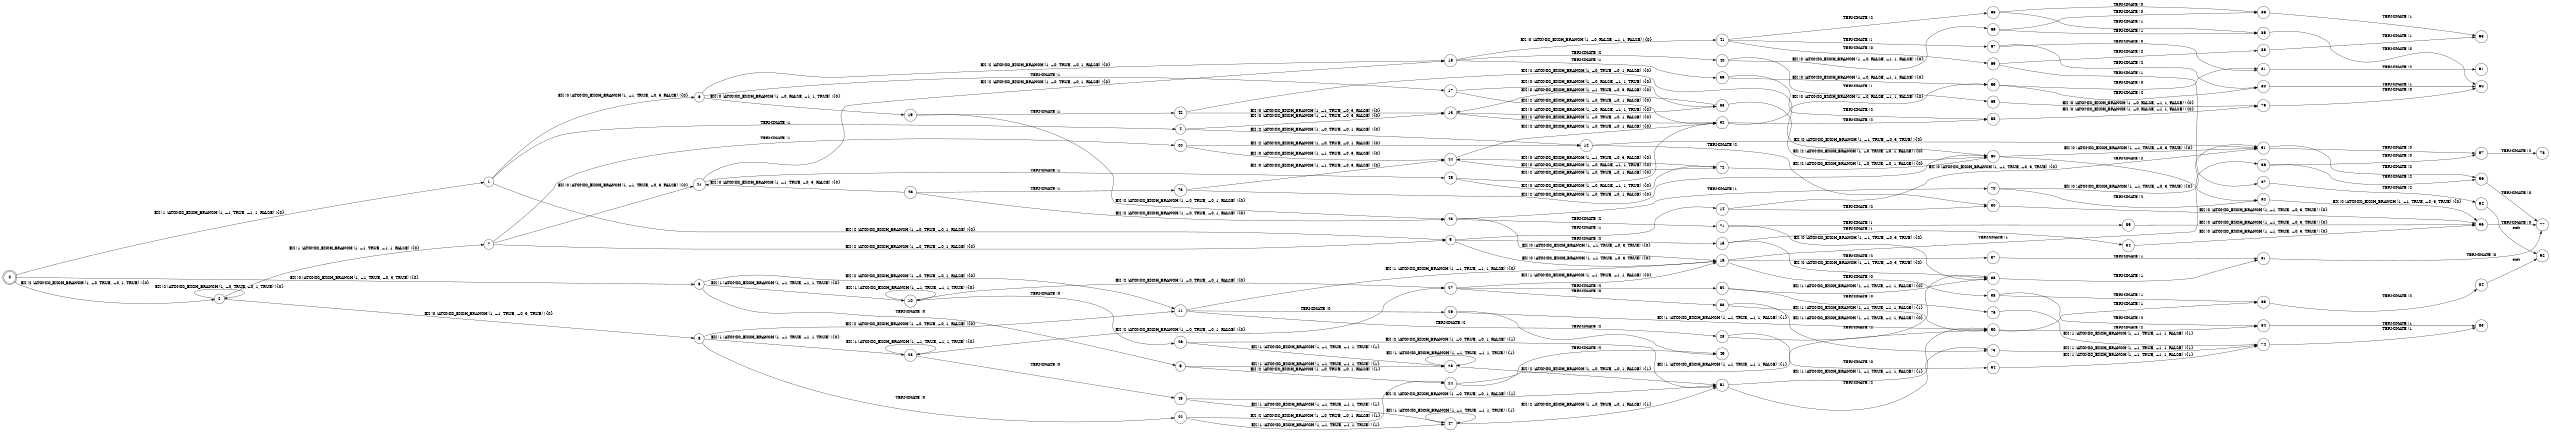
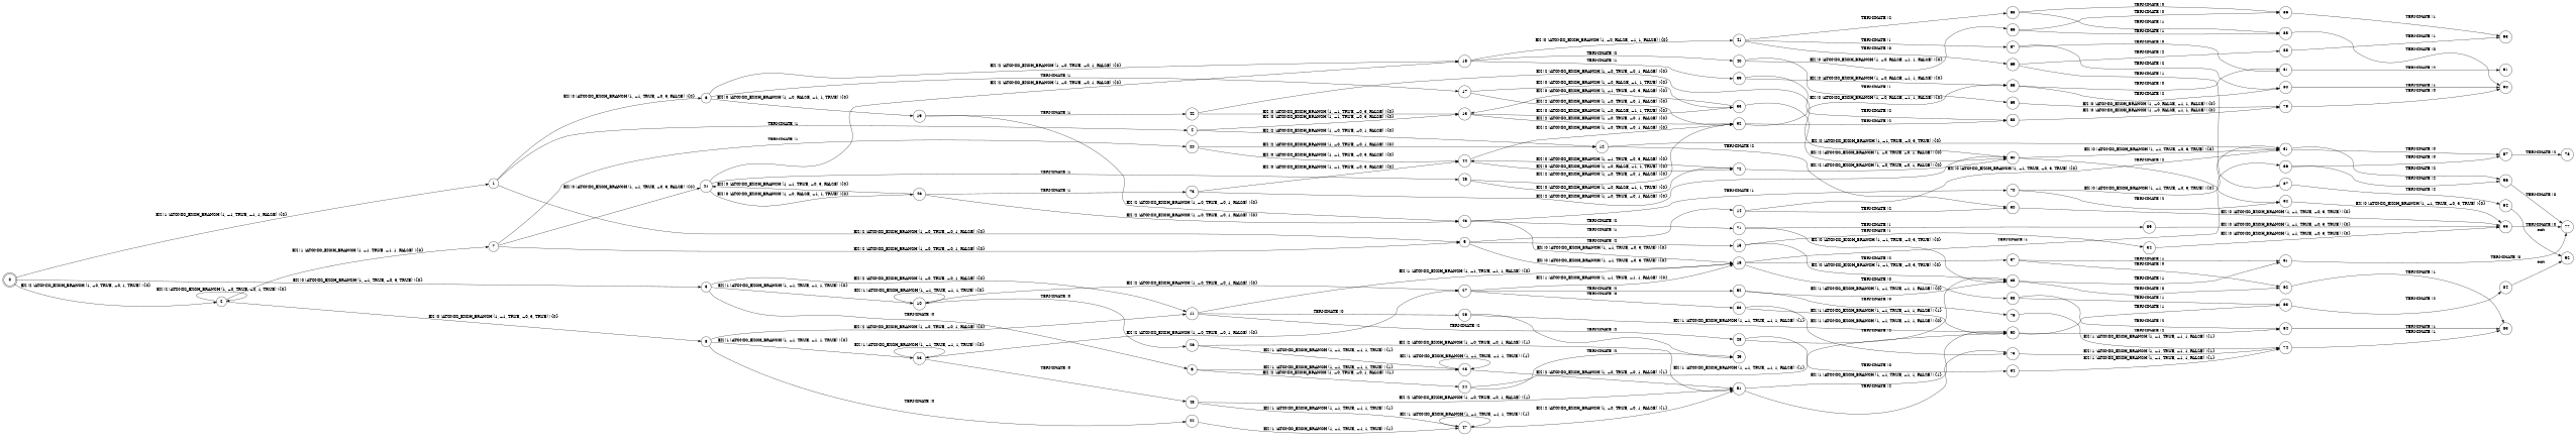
  digraph {
    rankdir=LR
    node [shape=circle]
    0 [peripheries=2]
    1
    2
    3
    4
    5
    6
    7
    8
    9
    10
    11
    12
    13
    14
    15
    16
    17
    18
    19
    20
    21
    22
    23
    24
    25
    26
    27
    28
    29
    30
    31
    32
    33
    34
    35
    36
    37
    38
    39
    40
    41
    42
    43
    44
    45
    46
    47
    48
    49
    50
    51
    52
    53
    54
    55
    56
    57
    58
    59
    60
    61
+   62
    63
    64
    65
    66
    67
    68
    69
    70
    71
    72
    73
    75
    76
    74
    77
    78
    79
    80
    81
    82
    83
    84
    85
    86
    87
    88
    89
    90
    91
    92
    93
    94
    0 -> 1 [label="EX !1 !ATOMIC_EXCH_BRANCH (1, +1, TRUE, +1, 1, FALSE) !{0}"]
    0 -> 2 [label="EX !2 !ATOMIC_EXCH_BRANCH (1, +0, TRUE, +0, 1, TRUE) !{0}"]
    0 -> 3 [label="EX !0 !ATOMIC_EXCH_BRANCH (1, +1, TRUE, +0, 3, TRUE) !{0}"]
    1 -> 4 [label="TERMINATE !1"]
    1 -> 5 [label="EX !2 !ATOMIC_EXCH_BRANCH (1, +0, TRUE, +0, 1, FALSE) !{0}"]
    1 -> 6 [label="EX !0 !ATOMIC_EXCH_BRANCH (1, +1, TRUE, +0, 3, FALSE) !{0}"]
    2 -> 2 [label="EX !2 !ATOMIC_EXCH_BRANCH (1, +0, TRUE, +0, 1, TRUE) !{0}"]
    2 -> 7 [label="EX !1 !ATOMIC_EXCH_BRANCH (1, +1, TRUE, +1, 1, FALSE) !{0}"]
    2 -> 8 [label="EX !0 !ATOMIC_EXCH_BRANCH (1, +1, TRUE, +0, 3, TRUE) !{0}"]
    3 -> 9 [label="TERMINATE !0"]
    3 -> 10 [label="EX !1 !ATOMIC_EXCH_BRANCH (1, +1, TRUE, +1, 1, TRUE) !{0}"]
    3 -> 11 [label="EX !2 !ATOMIC_EXCH_BRANCH (1, +0, TRUE, +0, 1, FALSE) !{0}"]
    4 -> 12 [label="EX !2 !ATOMIC_EXCH_BRANCH (1, +0, TRUE, +0, 1, FALSE) !{0}"]
    4 -> 13 [label="EX !0 !ATOMIC_EXCH_BRANCH (1, +1, TRUE, +0, 3, FALSE) !{0}"]
    5 -> 14 [label="TERMINATE !1"]
    5 -> 15 [label="TERMINATE !2"]
    5 -> 16 [label="EX !0 !ATOMIC_EXCH_BRANCH (1, +1, TRUE, +0, 3, TRUE) !{0}"]
    6 -> 17 [label="TERMINATE !1"]
    6 -> 18 [label="EX !2 !ATOMIC_EXCH_BRANCH (1, +0, TRUE, +0, 1, FALSE) !{0}"]
    6 -> 19 [label="EX !0 !ATOMIC_EXCH_BRANCH (1, +0, FALSE, +1, 1, TRUE) !{0}"]
    7 -> 5 [label="EX !2 !ATOMIC_EXCH_BRANCH (1, +0, TRUE, +0, 1, FALSE) !{0}"]
    7 -> 20 [label="TERMINATE !1"]
    7 -> 21 [label="EX !0 !ATOMIC_EXCH_BRANCH (1, +1, TRUE, +0, 3, FALSE) !{0}"]
    8 -> 11 [label="EX !2 !ATOMIC_EXCH_BRANCH (1, +0, TRUE, +0, 1, FALSE) !{0}"]
    8 -> 22 [label="TERMINATE !0"]
    8 -> 23 [label="EX !1 !ATOMIC_EXCH_BRANCH (1, +1, TRUE, +1, 1, TRUE) !{0}"]
    9 -> 24 [label="EX !2 !ATOMIC_EXCH_BRANCH (1, +0, TRUE, +0, 1, FALSE) !{1}"]
    9 -> 25 [label="EX !1 !ATOMIC_EXCH_BRANCH (1, +1, TRUE, +1, 1, TRUE) !{1}"]
    10 -> 10 [label="EX !1 !ATOMIC_EXCH_BRANCH (1, +1, TRUE, +1, 1, TRUE) !{0}"]
    10 -> 26 [label="TERMINATE !0"]
    10 -> 27 [label="EX !2 !ATOMIC_EXCH_BRANCH (1, +0, TRUE, +0, 1, FALSE) !{0}"]
    11 -> 16 [label="EX !1 !ATOMIC_EXCH_BRANCH (1, +1, TRUE, +1, 1, FALSE) !{0}"]
    11 -> 28 [label="TERMINATE !2"]
    11 -> 29 [label="TERMINATE !0"]
    12 -> 30 [label="TERMINATE !2"]
    12 -> 31 [label="EX !0 !ATOMIC_EXCH_BRANCH (1, +1, TRUE, +0, 3, TRUE) !{0}"]
    13 -> 32 [label="EX !2 !ATOMIC_EXCH_BRANCH (1, +0, TRUE, +0, 1, FALSE) !{0}"]
    13 -> 33 [label="EX !0 !ATOMIC_EXCH_BRANCH (1, +0, FALSE, +1, 1, TRUE) !{0}"]
    14 -> 30 [label="TERMINATE !2"]
    14 -> 31 [label="EX !0 !ATOMIC_EXCH_BRANCH (1, +1, TRUE, +0, 3, TRUE) !{0}"]
    15 -> 34 [label="TERMINATE !1"]
    15 -> 35 [label="EX !0 !ATOMIC_EXCH_BRANCH (1, +1, TRUE, +0, 3, TRUE) !{0}"]
    16 -> 36 [label="TERMINATE !1"]
    16 -> 37 [label="TERMINATE !2"]
    16 -> 38 [label="TERMINATE !0"]
    17 -> 32 [label="EX !2 !ATOMIC_EXCH_BRANCH (1, +0, TRUE, +0, 1, FALSE) !{0}"]
    17 -> 33 [label="EX !0 !ATOMIC_EXCH_BRANCH (1, +0, FALSE, +1, 1, TRUE) !{0}"]
    18 -> 39 [label="TERMINATE !1"]
    18 -> 40 [label="TERMINATE !2"]
    18 -> 41 [label="EX !0 !ATOMIC_EXCH_BRANCH (1, +0, FALSE, +1, 1, FALSE) !{0}"]
    19 -> 42 [label="TERMINATE !1"]
    19 -> 43 [label="EX !2 !ATOMIC_EXCH_BRANCH (1, +0, TRUE, +0, 1, FALSE) !{0}"]
    20 -> 12 [label="EX !2 !ATOMIC_EXCH_BRANCH (1, +0, TRUE, +0, 1, FALSE) !{0}"]
    20 -> 44 [label="EX !0 !ATOMIC_EXCH_BRANCH (1, +1, TRUE, +0, 3, FALSE) !{0}"]
    21 -> 18 [label="EX !2 !ATOMIC_EXCH_BRANCH (1, +0, TRUE, +0, 1, FALSE) !{0}"]
    21 -> 45 [label="TERMINATE !1"]
-   22 -> 24 [label="EX !2 !ATOMIC_EXCH_BRANCH (1, +0, TRUE, +0, 1, FALSE) !{1}"]
+   21 -> 46 [label="EX !0 !ATOMIC_EXCH_BRANCH (1, +0, FALSE, +1, 1, TRUE) !{0}"]
    22 -> 47 [label="EX !1 !ATOMIC_EXCH_BRANCH (1, +1, TRUE, +1, 1, TRUE) !{1}"]
    23 -> 23 [label="EX !1 !ATOMIC_EXCH_BRANCH (1, +1, TRUE, +1, 1, TRUE) !{0}"]
    23 -> 27 [label="EX !2 !ATOMIC_EXCH_BRANCH (1, +0, TRUE, +0, 1, FALSE) !{0}"]
    23 -> 48 [label="TERMINATE !0"]
    24 -> 49 [label="TERMINATE !2"]
    24 -> 50 [label="EX !1 !ATOMIC_EXCH_BRANCH (1, +1, TRUE, +1, 1, FALSE) !{1}"]
    25 -> 25 [label="EX !1 !ATOMIC_EXCH_BRANCH (1, +1, TRUE, +1, 1, TRUE) !{1}"]
    25 -> 51 [label="EX !2 !ATOMIC_EXCH_BRANCH (1, +0, TRUE, +0, 1, FALSE) !{1}"]
    26 -> 25 [label="EX !1 !ATOMIC_EXCH_BRANCH (1, +1, TRUE, +1, 1, TRUE) !{1}"]
    26 -> 51 [label="EX !2 !ATOMIC_EXCH_BRANCH (1, +0, TRUE, +0, 1, FALSE) !{1}"]
    27 -> 16 [label="EX !1 !ATOMIC_EXCH_BRANCH (1, +1, TRUE, +1, 1, FALSE) !{0}"]
    27 -> 52 [label="TERMINATE !2"]
    27 -> 53 [label="TERMINATE !0"]
    28 -> 35 [label="EX !1 !ATOMIC_EXCH_BRANCH (1, +1, TRUE, +1, 1, FALSE) !{0}"]
    28 -> 54 [label="TERMINATE !0"]
    29 -> 49 [label="TERMINATE !2"]
    29 -> 50 [label="EX !1 !ATOMIC_EXCH_BRANCH (1, +1, TRUE, +1, 1, FALSE) !{1}"]
    30 -> 55 [label="EX !0 !ATOMIC_EXCH_BRANCH (1, +1, TRUE, +0, 3, TRUE) !{0}"]
    31 -> 56 [label="TERMINATE !2"]
    31 -> 57 [label="TERMINATE !0"]
    32 -> 58 [label="TERMINATE !2"]
    32 -> 59 [label="EX !0 !ATOMIC_EXCH_BRANCH (1, +0, FALSE, +1, 1, FALSE) !{0}"]
    33 -> 13 [label="EX !0 !ATOMIC_EXCH_BRANCH (1, +1, TRUE, +0, 3, FALSE) !{0}"]
    33 -> 60 [label="EX !2 !ATOMIC_EXCH_BRANCH (1, +0, TRUE, +0, 1, FALSE) !{0}"]
    34 -> 55 [label="EX !0 !ATOMIC_EXCH_BRANCH (1, +1, TRUE, +0, 3, TRUE) !{0}"]
    35 -> 61 [label="TERMINATE !1"]
+   35 -> 62 [label="TERMINATE !0"]
    36 -> 56 [label="TERMINATE !2"]
    36 -> 57 [label="TERMINATE !0"]
    37 -> 61 [label="TERMINATE !1"]
+   37 -> 62 [label="TERMINATE !0"]
    38 -> 63 [label="TERMINATE !1"]
    38 -> 64 [label="TERMINATE !2"]
    39 -> 58 [label="TERMINATE !2"]
    39 -> 59 [label="EX !0 !ATOMIC_EXCH_BRANCH (1, +0, FALSE, +1, 1, FALSE) !{0}"]
    40 -> 65 [label="TERMINATE !1"]
    40 -> 66 [label="EX !0 !ATOMIC_EXCH_BRANCH (1, +0, FALSE, +1, 1, FALSE) !{0}"]
    41 -> 67 [label="TERMINATE !1"]
    41 -> 68 [label="TERMINATE !2"]
    41 -> 69 [label="TERMINATE !0"]
    42 -> 13 [label="EX !0 !ATOMIC_EXCH_BRANCH (1, +1, TRUE, +0, 3, FALSE) !{0}"]
    42 -> 60 [label="EX !2 !ATOMIC_EXCH_BRANCH (1, +0, TRUE, +0, 1, FALSE) !{0}"]
    43 -> 16 [label="EX !0 !ATOMIC_EXCH_BRANCH (1, +1, TRUE, +0, 3, TRUE) !{0}"]
    43 -> 70 [label="TERMINATE !1"]
    43 -> 71 [label="TERMINATE !2"]
    44 -> 32 [label="EX !2 !ATOMIC_EXCH_BRANCH (1, +0, TRUE, +0, 1, FALSE) !{0}"]
    44 -> 72 [label="EX !0 !ATOMIC_EXCH_BRANCH (1, +0, FALSE, +1, 1, TRUE) !{0}"]
    45 -> 32 [label="EX !2 !ATOMIC_EXCH_BRANCH (1, +0, TRUE, +0, 1, FALSE) !{0}"]
    45 -> 72 [label="EX !0 !ATOMIC_EXCH_BRANCH (1, +0, FALSE, +1, 1, TRUE) !{0}"]
    46 -> 21 [label="EX !0 !ATOMIC_EXCH_BRANCH (1, +1, TRUE, +0, 3, FALSE) !{0}"]
    46 -> 43 [label="EX !2 !ATOMIC_EXCH_BRANCH (1, +0, TRUE, +0, 1, FALSE) !{0}"]
    46 -> 73 [label="TERMINATE !1"]
    47 -> 47 [label="EX !1 !ATOMIC_EXCH_BRANCH (1, +1, TRUE, +1, 1, TRUE) !{1}"]
    47 -> 51 [label="EX !2 !ATOMIC_EXCH_BRANCH (1, +0, TRUE, +0, 1, FALSE) !{1}"]
    48 -> 47 [label="EX !1 !ATOMIC_EXCH_BRANCH (1, +1, TRUE, +1, 1, TRUE) !{1}"]
    48 -> 51 [label="EX !2 !ATOMIC_EXCH_BRANCH (1, +0, TRUE, +0, 1, FALSE) !{1}"]
    50 -> 63 [label="TERMINATE !1"]
    50 -> 64 [label="TERMINATE !2"]
    51 -> 50 [label="EX !1 !ATOMIC_EXCH_BRANCH (1, +1, TRUE, +1, 1, FALSE) !{1}"]
    51 -> 75 [label="TERMINATE !2"]
    52 -> 35 [label="EX !1 !ATOMIC_EXCH_BRANCH (1, +1, TRUE, +1, 1, FALSE) !{0}"]
    52 -> 76 [label="TERMINATE !0"]
    53 -> 50 [label="EX !1 !ATOMIC_EXCH_BRANCH (1, +1, TRUE, +1, 1, FALSE) !{1}"]
    53 -> 75 [label="TERMINATE !2"]
    54 -> 74 [label="EX !1 !ATOMIC_EXCH_BRANCH (1, +1, TRUE, +1, 1, FALSE) !{1}"]
    55 -> 77 [label="TERMINATE !0"]
    56 -> 77 [label="TERMINATE !0"]
    57 -> 78 [label="TERMINATE !2"]
    58 -> 79 [label="EX !0 !ATOMIC_EXCH_BRANCH (1, +0, FALSE, +1, 1, FALSE) !{0}"]
    59 -> 80 [label="TERMINATE !2"]
    59 -> 81 [label="TERMINATE !0"]
    60 -> 31 [label="EX !0 !ATOMIC_EXCH_BRANCH (1, +1, TRUE, +0, 3, TRUE) !{0}"]
    60 -> 82 [label="TERMINATE !2"]
    61 -> 77 [label="TERMINATE !0"]
+   62 -> 83 [label="TERMINATE !1"]
    63 -> 84 [label="TERMINATE !2"]
    64 -> 83 [label="TERMINATE !1"]
    65 -> 79 [label="EX !0 !ATOMIC_EXCH_BRANCH (1, +0, FALSE, +1, 1, FALSE) !{0}"]
    66 -> 85 [label="TERMINATE !1"]
    66 -> 86 [label="TERMINATE !0"]
    67 -> 80 [label="TERMINATE !2"]
    67 -> 81 [label="TERMINATE !0"]
    68 -> 85 [label="TERMINATE !1"]
    68 -> 86 [label="TERMINATE !0"]
    69 -> 87 [label="TERMINATE !1"]
    69 -> 88 [label="TERMINATE !2"]
    70 -> 31 [label="EX !0 !ATOMIC_EXCH_BRANCH (1, +1, TRUE, +0, 3, TRUE) !{0}"]
    70 -> 82 [label="TERMINATE !2"]
    71 -> 35 [label="EX !0 !ATOMIC_EXCH_BRANCH (1, +1, TRUE, +0, 3, TRUE) !{0}"]
    71 -> 89 [label="TERMINATE !1"]
    72 -> 44 [label="EX !0 !ATOMIC_EXCH_BRANCH (1, +1, TRUE, +0, 3, FALSE) !{0}"]
    72 -> 60 [label="EX !2 !ATOMIC_EXCH_BRANCH (1, +0, TRUE, +0, 1, FALSE) !{0}"]
    73 -> 44 [label="EX !0 !ATOMIC_EXCH_BRANCH (1, +1, TRUE, +0, 3, FALSE) !{0}"]
    73 -> 60 [label="EX !2 !ATOMIC_EXCH_BRANCH (1, +0, TRUE, +0, 1, FALSE) !{0}"]
    75 -> 74 [label="EX !1 !ATOMIC_EXCH_BRANCH (1, +1, TRUE, +1, 1, FALSE) !{1}"]
    76 -> 74 [label="EX !1 !ATOMIC_EXCH_BRANCH (1, +1, TRUE, +1, 1, FALSE) !{1}"]
    74 -> 83 [label="TERMINATE !1"]
    79 -> 90 [label="TERMINATE !0"]
    80 -> 90 [label="TERMINATE !1"]
    81 -> 91 [label="TERMINATE !2"]
    82 -> 55 [label="EX !0 !ATOMIC_EXCH_BRANCH (1, +1, TRUE, +0, 3, TRUE) !{0}"]
    84 -> 92 [label=exit]
    85 -> 90 [label="TERMINATE !0"]
    86 -> 93 [label="TERMINATE !1"]
    87 -> 94 [label="TERMINATE !2"]
    88 -> 93 [label="TERMINATE !1"]
    89 -> 55 [label="EX !0 !ATOMIC_EXCH_BRANCH (1, +1, TRUE, +0, 3, TRUE) !{0}"]
    94 -> 92 [label=exit]
  }
